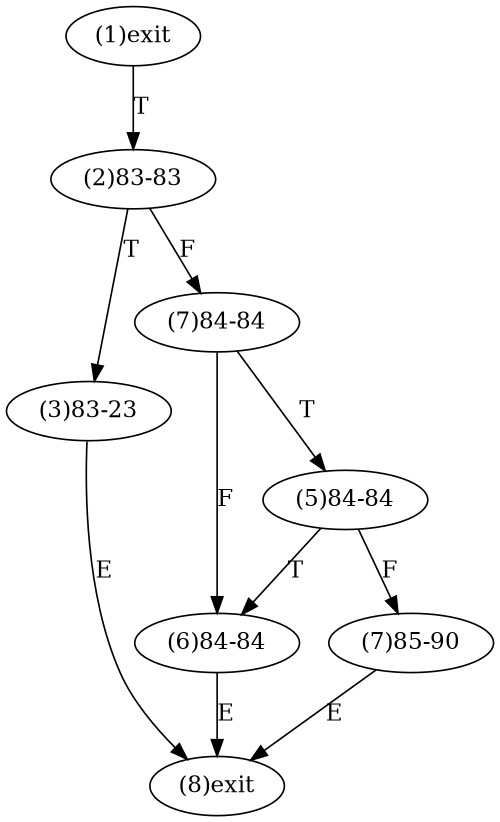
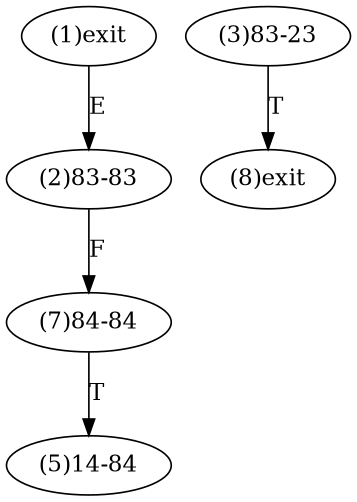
  digraph {
    n1 [label="(1)exit"]
    n2 [label="(2)83-83"]
    n3 [label="(3)83-23"]
    n4 [label="(7)84-84"]
    n5 [label="(8)exit"]
-   n6 [label="(5)84-84"]
-   n7 [label="(6)84-84"]
-   n8 [label="(7)85-90"]
-   n1 -> n2 [label=T]
-   n2 -> n3 [label=T]
+   n6 [label="(5)14-84"]
+   n1 -> n2 [label=E]
    n2 -> n4 [label=F]
-   n3 -> n5 [label=E]
+   n3 -> n5 [label=T]
    n4 -> n6 [label=T]
-   n4 -> n7 [label=F]
-   n6 -> n7 [label=T]
-   n6 -> n8 [label=F]
-   n7 -> n5 [label=E]
-   n8 -> n5 [label=E]
  }
